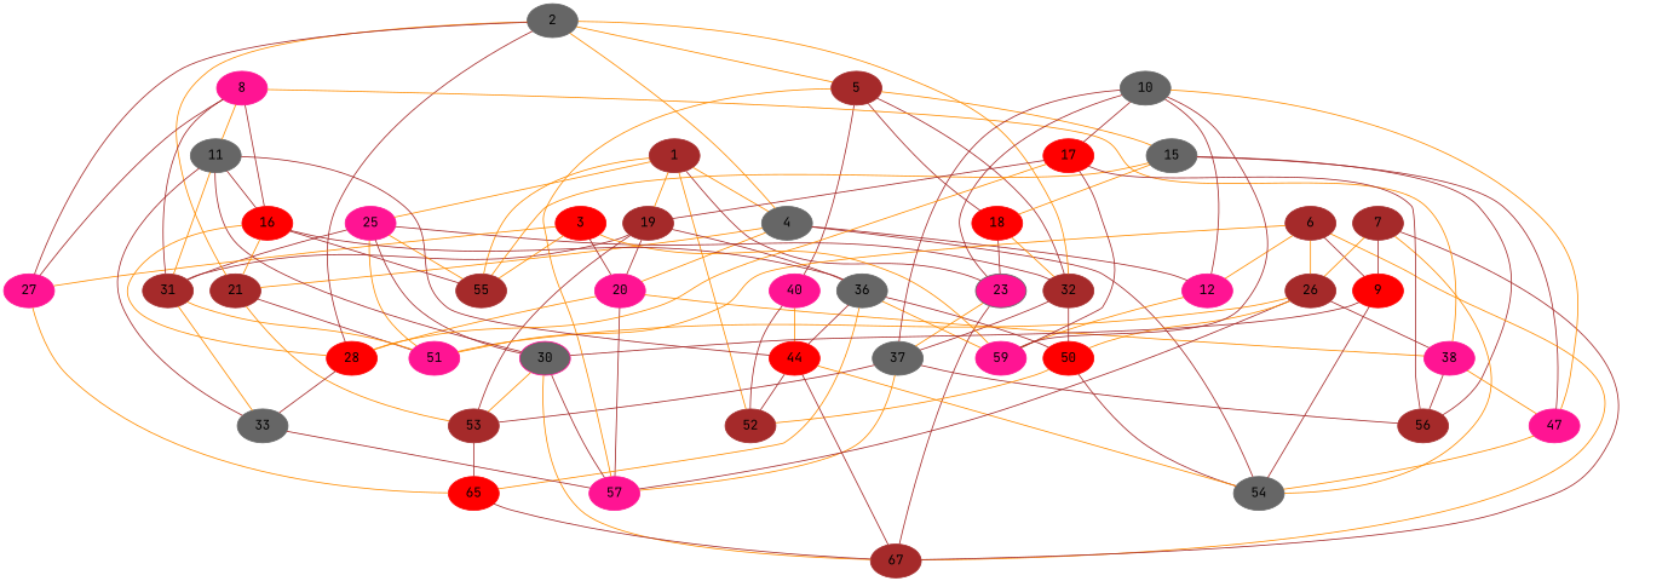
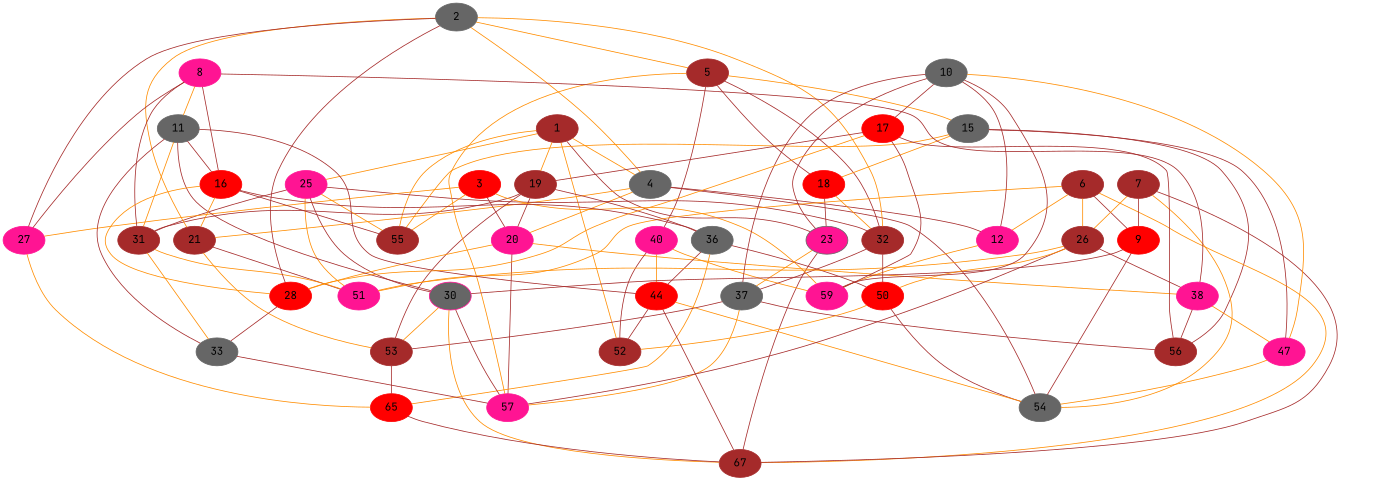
  graph {
    fontname="JetBrains Mono"
    node [color=brown fontname="JetBrains Mono" style=filled]
    edge [color=brown fontname="JetBrains Mono"]
    1 [super="+73"]
    4 [color=gray40 super="+34"]
    19 [super="+24"]
    23 [color=gray40 fillcolor=deeppink super="+41"]
    25 [color=deeppink super="+29"]
    52
    55 [super="+64"]
    21 [super="+79"]
    20 [color=deeppink super="+39"]
    12 [color=deeppink]
    54 [color=gray40 super="+63"]
    31 [super="+58"]
    36 [color=gray40 super="+61"]
    53 [super="+70"]
    67 [super="+72"]
    37 [color=gray40 super="+49"]
    32 [super="+62"]
    51 [color=deeppink super="+66"]
    30 [color=deeppink fillcolor=gray40 super="+69"]
    2 [color=gray40 super="+75"]
    5 [super="+22"]
    27 [color=deeppink super="+60"]
    28 [color=red super="+77"]
    15 [color=gray40 super="+74"]
    18 [color=red]
    40 [color=deeppink]
    57 [color=deeppink super="+78"]
    65 [color=red]
    33 [color=gray40]
    50 [color=red super="+80"]
    38 [color=deeppink super="+48"]
    3 [color=red]
    59 [color=deeppink super="+71"]
    47 [color=deeppink super="+76"]
    56
    44 [color=red super="+45"]
    6 [super="+13"]
    9 [color=red]
    26 [super="+43"]
    7
    8 [color=deeppink super="+42"]
    11 [color=gray40 super="+14"]
    16 [color=red super="+35"]
    10 [color=gray40 super="+46"]
    17 [color=red super="+68"]
    1 -- 4 [color=darkorange]
    1 -- 19 [color=darkorange]
    1 -- 23
    1 -- 25 [color=darkorange]
    1 -- 52 [color=darkorange]
    1 -- 55 [color=darkorange]
    4 -- 21 [color=darkorange]
    4 -- 20 [color=darkorange]
    4 -- 12
    4 -- 54
    19 -- 20
    19 -- 31
    19 -- 36
    19 -- 53
    23 -- 67
    23 -- 37 [color=darkorange]
    25 -- 55 [color=darkorange]
    25 -- 31
    25 -- 32
    25 -- 51 [color=darkorange]
    25 -- 30
    21 -- 53 [color=darkorange weight=2]
    21 -- 51
    20 -- 28 [color=darkorange]
    20 -- 57
    20 -- 38 [color=darkorange]
    12 -- 59 [color=darkorange]
    31 -- 51 [color=darkorange]
    31 -- 33 [color=darkorange]
    36 -- 65 [color=darkorange]
    36 -- 50 [weight=2]
    36 -- 44
    53 -- 65
    37 -- 53
    37 -- 57 [color=darkorange]
    37 -- 56
    32 -- 37
    32 -- 50
    30 -- 53 [color=darkorange]
    30 -- 67 [color=darkorange]
    30 -- 57
    2 -- 4 [color=darkorange]
    2 -- 21 [color=darkorange]
    2 -- 32 [color=darkorange]
    2 -- 5 [color=darkorange]
    2 -- 27
    2 -- 28
    5 -- 32
    5 -- 15 [color=darkorange]
    5 -- 18
    5 -- 40
    5 -- 57 [color=darkorange]
    27 -- 65 [color=darkorange]
    28 -- 33
    15 -- 55 [color=darkorange weight=2]
    15 -- 18 [color=darkorange]
    15 -- 47
    15 -- 56
    18 -- 23
    18 -- 32 [color=darkorange]
    40 -- 52
-   36 -- 59 [color=darkorange]
+   40 -- 59 [color=darkorange]
    40 -- 44 [color=darkorange]
    65 -- 67
    33 -- 57
    50 -- 52 [color=darkorange]
    50 -- 54
    38 -- 47 [color=darkorange]
    38 -- 56
    3 -- 55 [color=darkorange]
    3 -- 20
    3 -- 27 [color=darkorange]
    3 -- 59 [color=darkorange]
    47 -- 54 [color=darkorange]
    44 -- 52
    44 -- 54 [color=darkorange]
    44 -- 67
    6 -- 12 [color=darkorange]
    6 -- 67 [color=darkorange]
    6 -- 51 [color=darkorange weight=2]
    6 -- 9
    6 -- 26 [color=darkorange]
    9 -- 54
    9 -- 30
    26 -- 51 [color=darkorange]
    26 -- 57
    26 -- 50 [color=darkorange]
    26 -- 38
    7 -- 54 [color=darkorange]
    7 -- 67
    7 -- 9
    7 -- 26 [color=darkorange]
    8 -- 31
    8 -- 27
-   8 -- 38 [color=darkorange weight=2]
+   8 -- 38 [weight=2]
    8 -- 11 [color=darkorange]
    8 -- 16
    11 -- 31 [color=darkorange]
    11 -- 30
    11 -- 33
    11 -- 44
    11 -- 16
    16 -- 55
    16 -- 21 [color=darkorange]
    16 -- 36
    16 -- 28 [color=darkorange]
    10 -- 23
    10 -- 12
    10 -- 37
    10 -- 59
    10 -- 47 [color=darkorange]
    10 -- 17
    17 -- 19
    17 -- 28 [color=darkorange weight=2]
    17 -- 59
    17 -- 56
  }
